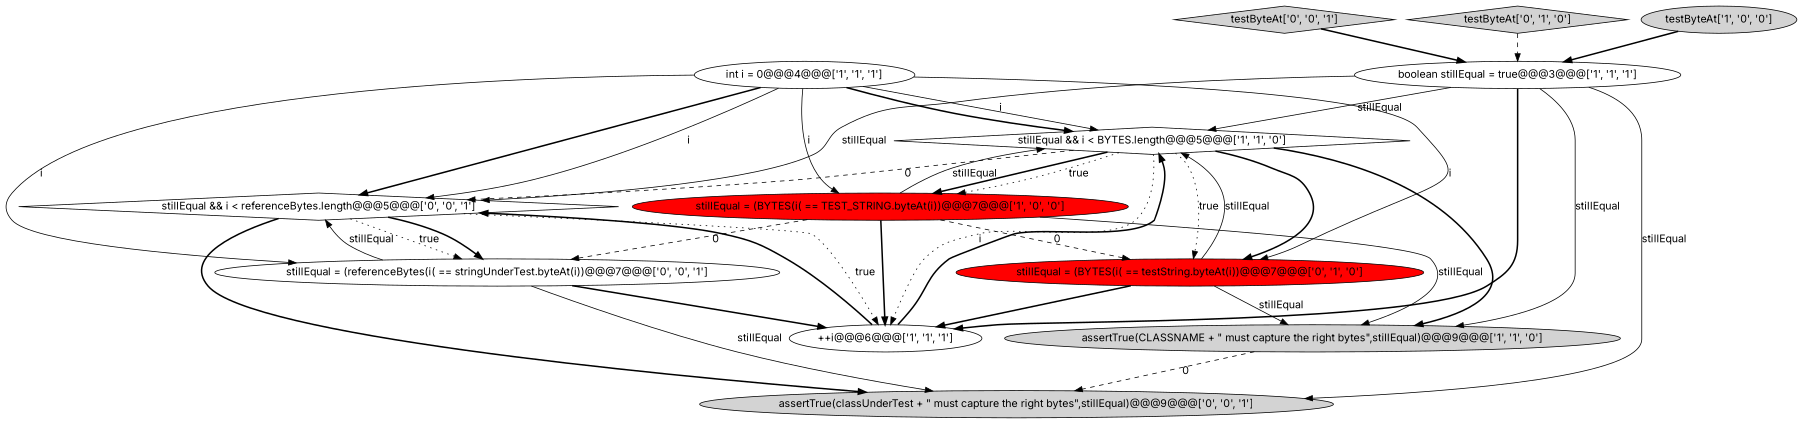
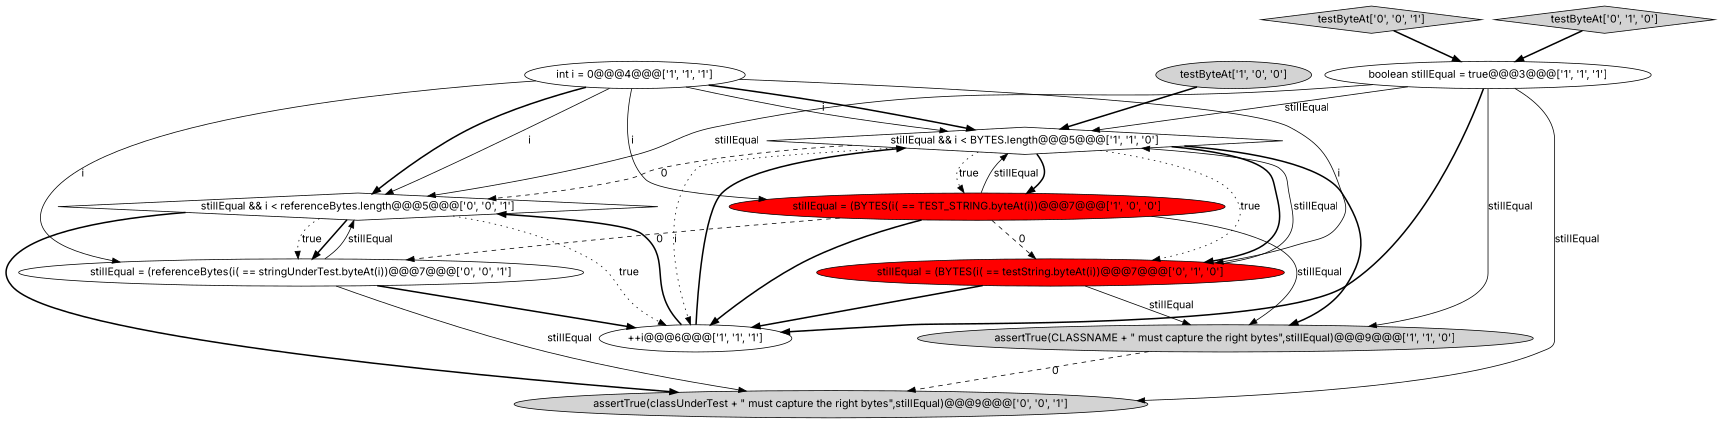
  digraph {
    fontname=Inter
    node [fillcolor=white fontname=Inter shape=ellipse style=filled]
    edge [fontname=Inter style=bold]
    n1 [fillcolor=lightgray label="assertTrue(CLASSNAME + \" must capture the right bytes\",stillEqual)@@@9@@@['1', '1', '0']"]
    n2 [fillcolor=lightgray label="assertTrue(classUnderTest + \" must capture the right bytes\",stillEqual)@@@9@@@['0', '0', '1']"]
    n3 [fillcolor=lightgray label="testByteAt['0', '0', '1']" shape=diamond]
    n4 [label="boolean stillEqual = true@@@3@@@['1', '1', '1']"]
    n5 [label="stillEqual && i < BYTES.length@@@5@@@['1', '1', '0']" shape=diamond]
    n6 [label="stillEqual && i < referenceBytes.length@@@5@@@['0', '0', '1']" shape=diamond]
    n7 [label="++i@@@6@@@['1', '1', '1']"]
    n8 [fillcolor=red label="stillEqual = (BYTES(i( == testString.byteAt(i))@@@7@@@['0', '1', '0']"]
    n9 [fillcolor=red label="stillEqual = (BYTES(i( == TEST_STRING.byteAt(i))@@@7@@@['1', '0', '0']"]
    n10 [label="stillEqual = (referenceBytes(i( == stringUnderTest.byteAt(i))@@@7@@@['0', '0', '1']"]
    n11 [label="int i = 0@@@4@@@['1', '1', '1']"]
    n12 [fillcolor=lightgray label="testByteAt['0', '1', '0']" shape=diamond]
    n13 [fillcolor=lightgray label="testByteAt['1', '0', '0']"]
    n1 -> n2 [label=0 style=dashed]
    n3 -> n4
    n4 -> n1 [label=stillEqual style=solid]
    n4 -> n2 [label=stillEqual style=solid]
    n4 -> n5 [label=stillEqual style=solid]
    n4 -> n6 [label=stillEqual style=solid]
    n4 -> n7
    n5 -> n1
    n5 -> n6 [label=0 style=dashed]
    n5 -> n7 [label=i style=dotted]
    n5 -> n8
    n5 -> n8 [label=true style=dotted]
    n5 -> n9
    n5 -> n9 [label=true style=dotted]
    n6 -> n2
    n6 -> n7 [label=true style=dotted]
    n6 -> n10 [label=true style=dotted]
    n6 -> n10
    n7 -> n5
    n7 -> n6
    n8 -> n1 [label=stillEqual style=solid]
    n8 -> n5 [label=stillEqual style=solid]
    n8 -> n7
    n9 -> n1 [label=stillEqual style=solid]
    n9 -> n5 [label=stillEqual style=solid]
    n9 -> n7
    n9 -> n8 [label=0 style=dashed]
    n9 -> n10 [label=0 style=dashed]
    n10 -> n2 [label=stillEqual style=solid]
    n10 -> n6 [label=stillEqual style=solid]
    n10 -> n7
    n11 -> n5 [label=i style=solid]
    n11 -> n5
    n11 -> n6 [label=i style=solid]
    n11 -> n6
    n11 -> n8 [label=i style=solid]
    n11 -> n9 [label=i style=solid]
    n11 -> n10 [label=i style=solid]
-   n12 -> n4 [style=dashed]
-   n13 -> n4
+   n12 -> n4
+   n13 -> n5
  }
